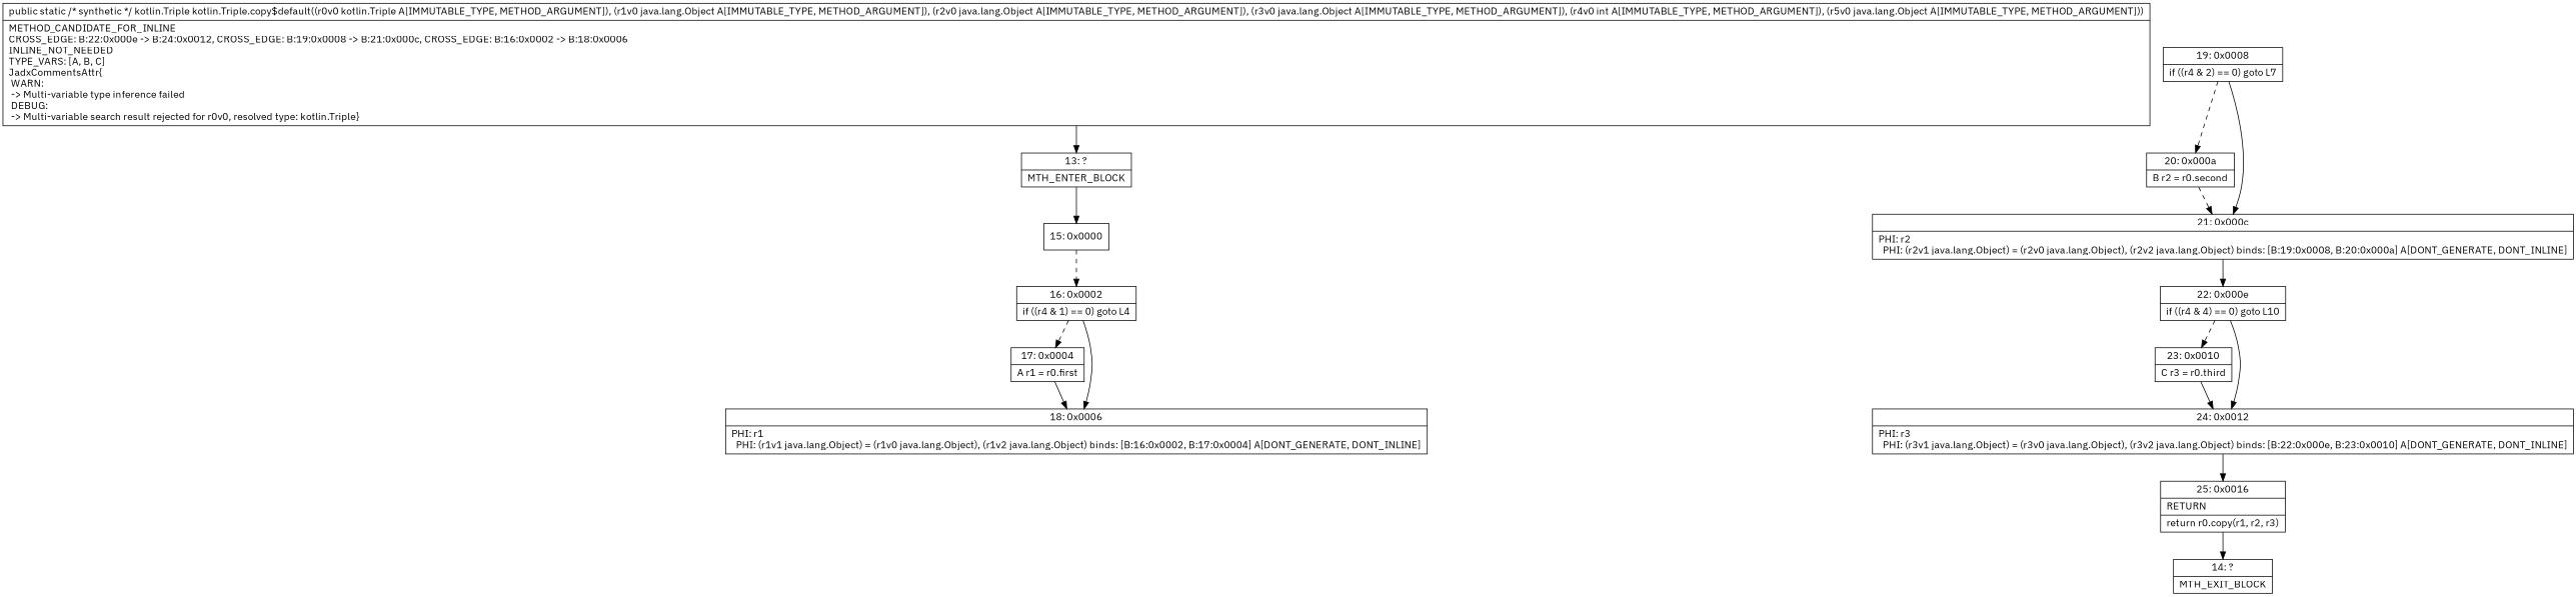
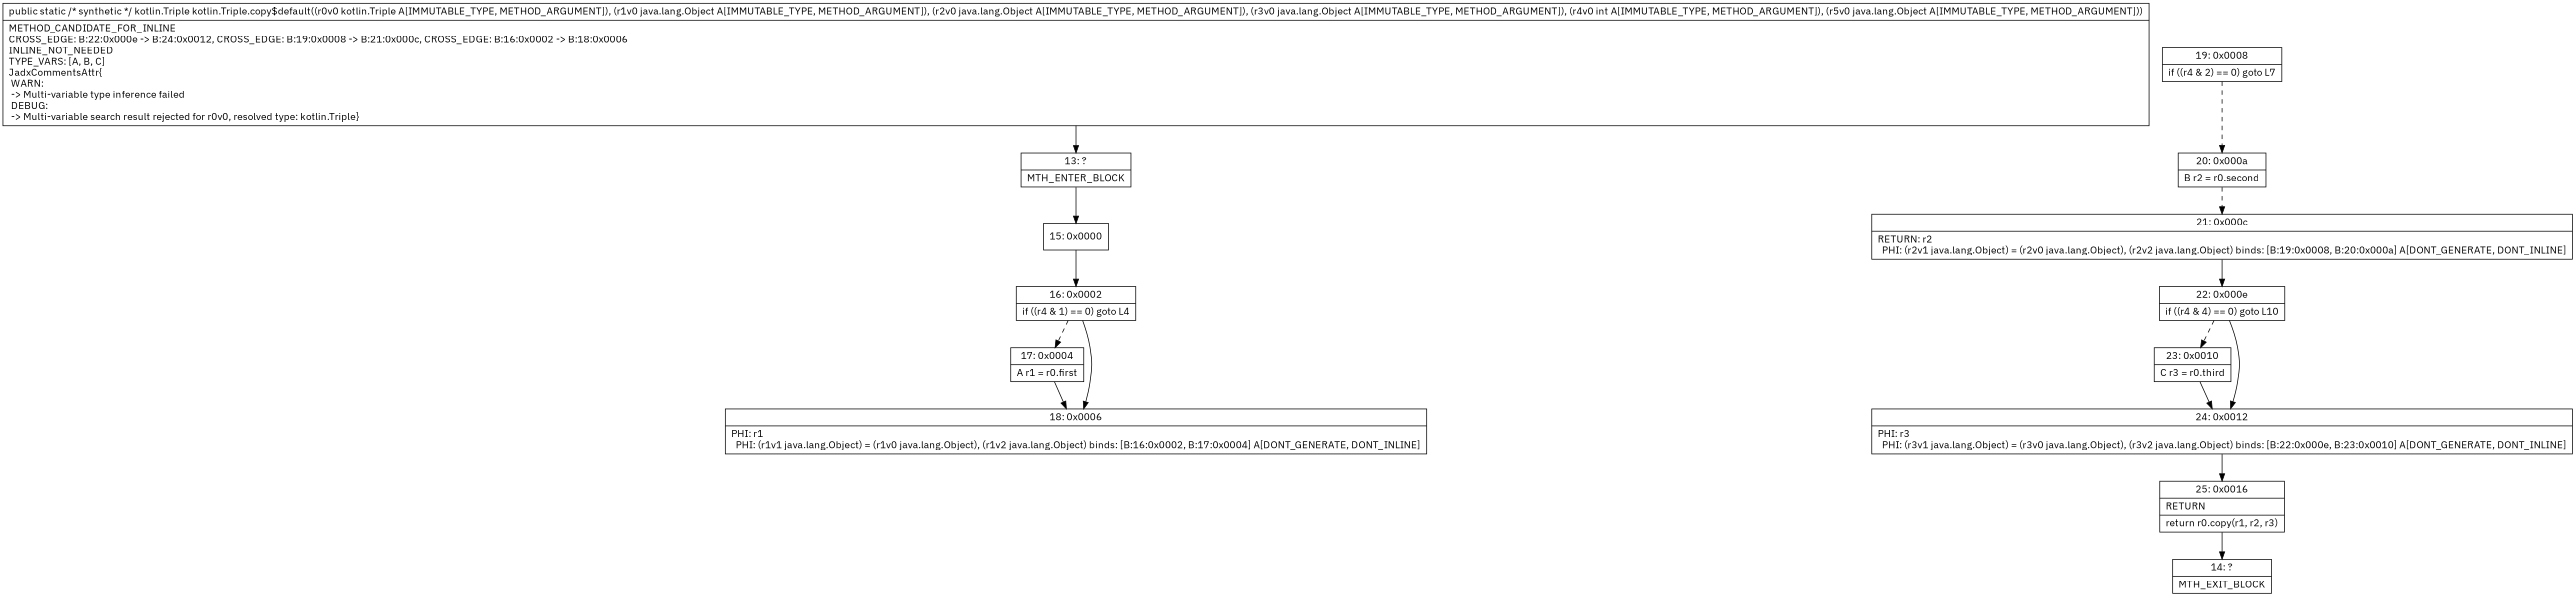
  digraph {
    fontname="IBM Plex Sans"
    node [fontname="IBM Plex Sans" shape=record]
    edge [fontname="IBM Plex Sans"]
    n1 [label="{13\:\ ?|MTH_ENTER_BLOCK\l}"]
    n2 [label="{15\:\ 0x0000}"]
    n3 [label="{16\:\ 0x0002|if ((r4 & 1) == 0) goto L4\l}"]
    n4 [label="{17\:\ 0x0004|A r1 = r0.first\l}"]
    n5 [label="{18\:\ 0x0006|PHI: r1 \l  PHI: (r1v1 java.lang.Object) = (r1v0 java.lang.Object), (r1v2 java.lang.Object) binds: [B:16:0x0002, B:17:0x0004] A[DONT_GENERATE, DONT_INLINE]\l}"]
    n6 [label="{19\:\ 0x0008|if ((r4 & 2) == 0) goto L7\l}"]
    n7 [label="{20\:\ 0x000a|B r2 = r0.second\l}"]
-   n8 [label="{21\:\ 0x000c|PHI: r2 \l  PHI: (r2v1 java.lang.Object) = (r2v0 java.lang.Object), (r2v2 java.lang.Object) binds: [B:19:0x0008, B:20:0x000a] A[DONT_GENERATE, DONT_INLINE]\l}"]
+   n8 [label="{21\:\ 0x000c|RETURN: r2 \l  PHI: (r2v1 java.lang.Object) = (r2v0 java.lang.Object), (r2v2 java.lang.Object) binds: [B:19:0x0008, B:20:0x000a] A[DONT_GENERATE, DONT_INLINE]\l}"]
    n9 [label="{22\:\ 0x000e|if ((r4 & 4) == 0) goto L10\l}"]
    n10 [label="{23\:\ 0x0010|C r3 = r0.third\l}"]
    n11 [label="{24\:\ 0x0012|PHI: r3 \l  PHI: (r3v1 java.lang.Object) = (r3v0 java.lang.Object), (r3v2 java.lang.Object) binds: [B:22:0x000e, B:23:0x0010] A[DONT_GENERATE, DONT_INLINE]\l}"]
    n12 [label="{25\:\ 0x0016|RETURN\l|return r0.copy(r1, r2, r3)\l}"]
    n13 [label="{14\:\ ?|MTH_EXIT_BLOCK\l}"]
    n14 [label="{public static \/* synthetic *\/ kotlin.Triple kotlin.Triple.copy$default((r0v0 kotlin.Triple A[IMMUTABLE_TYPE, METHOD_ARGUMENT]), (r1v0 java.lang.Object A[IMMUTABLE_TYPE, METHOD_ARGUMENT]), (r2v0 java.lang.Object A[IMMUTABLE_TYPE, METHOD_ARGUMENT]), (r3v0 java.lang.Object A[IMMUTABLE_TYPE, METHOD_ARGUMENT]), (r4v0 int A[IMMUTABLE_TYPE, METHOD_ARGUMENT]), (r5v0 java.lang.Object A[IMMUTABLE_TYPE, METHOD_ARGUMENT]))  | METHOD_CANDIDATE_FOR_INLINE\lCROSS_EDGE: B:22:0x000e \-\> B:24:0x0012, CROSS_EDGE: B:19:0x0008 \-\> B:21:0x000c, CROSS_EDGE: B:16:0x0002 \-\> B:18:0x0006\lINLINE_NOT_NEEDED\lTYPE_VARS: [A, B, C]\lJadxCommentsAttr\{\l WARN: \l \-\> Multi\-variable type inference failed\l DEBUG: \l \-\> Multi\-variable search result rejected for r0v0, resolved type: kotlin.Triple\}\l}"]
    n1 -> n2
-   n2 -> n3 [style=dashed]
+   n2 -> n3
    n3 -> n4 [style=dashed]
    n3 -> n5
    n4 -> n5
    n6 -> n7 [style=dashed]
-   n6 -> n8
    n7 -> n8 [style=dashed]
    n8 -> n9
    n9 -> n10 [style=dashed]
    n9 -> n11
    n10 -> n11
    n11 -> n12
    n12 -> n13
    n14 -> n1
  }
